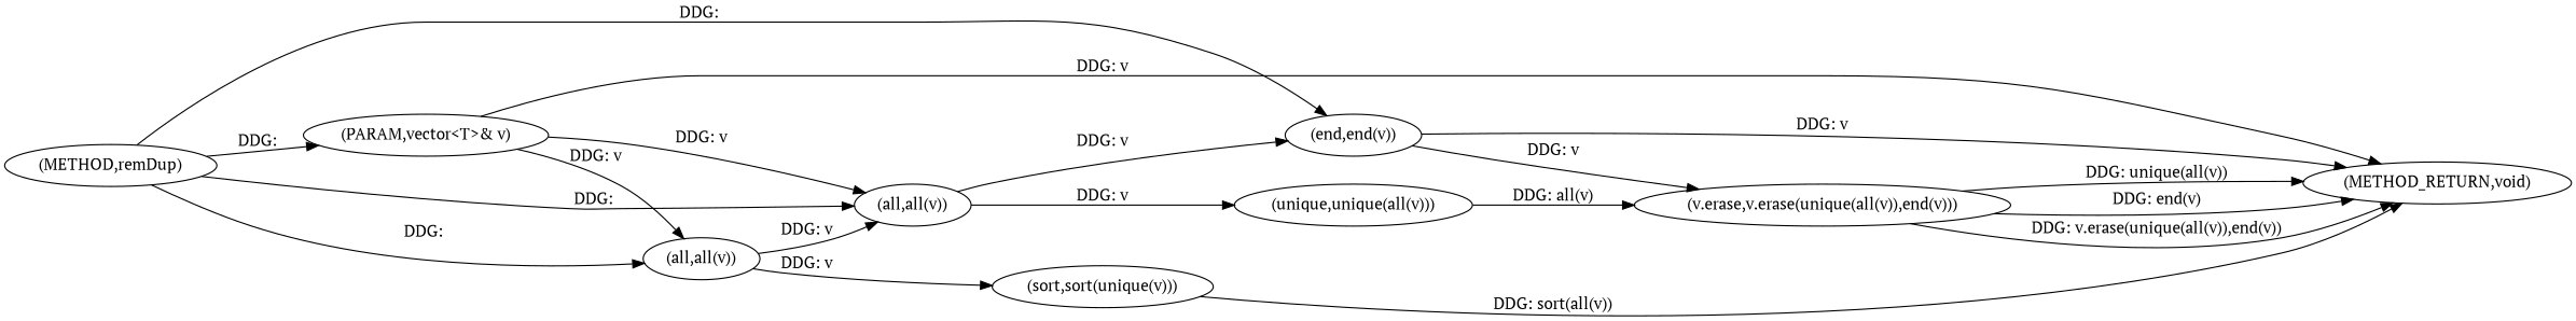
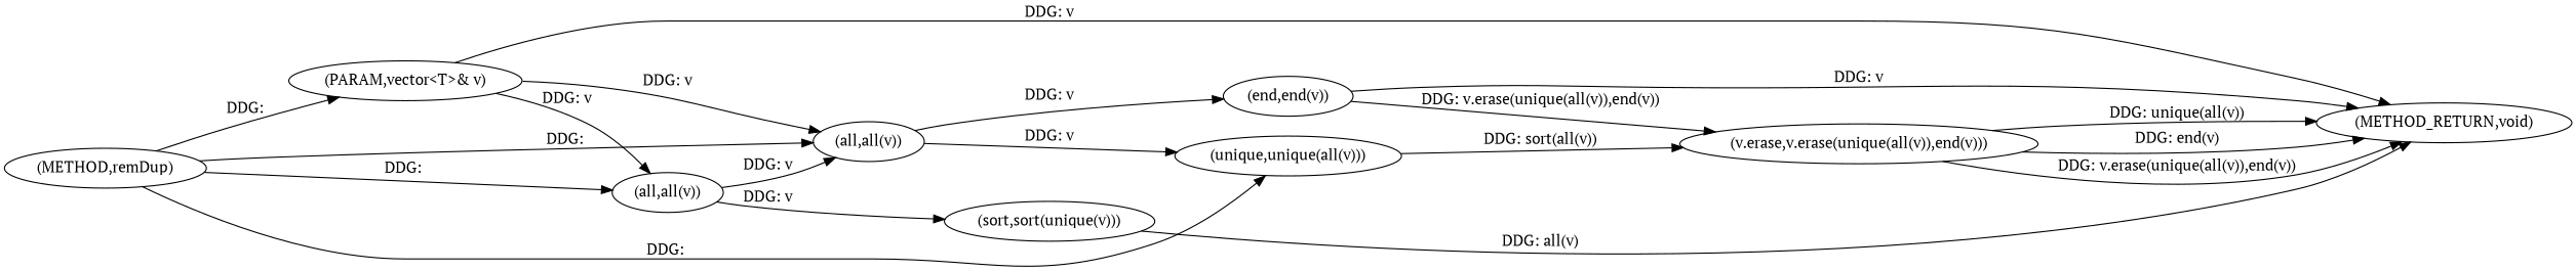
  digraph {
    fontname="PT Serif"
    rankdir=LR
    node [fontname="PT Serif"]
    edge [fontname="PT Serif"]
    n1 [label="(METHOD,remDup)"]
    n2 [label="(PARAM,vector<T>& v)"]
    n3 [label="(all,all(v))"]
    n4 [label="(end,end(v))"]
    n5 [label="(all,all(v))"]
    n6 [label="(METHOD_RETURN,void)"]
    n7 [label="(sort,sort(unique(v)))"]
    n8 [label="(v.erase,v.erase(unique(all(v)),end(v)))"]
    n9 [label="(unique,unique(all(v)))"]
    n1 -> n2 [label="DDG: "]
    n1 -> n3 [label="DDG: "]
-   n1 -> n4 [label="DDG: "]
+   n1 -> n9 [label="DDG: "]
    n1 -> n5 [label="DDG: "]
    n2 -> n3 [label="DDG: v"]
    n2 -> n5 [label="DDG: v"]
    n2 -> n6 [label="DDG: v"]
    n3 -> n5 [label="DDG: v"]
    n3 -> n7 [label="DDG: v"]
    n4 -> n6 [label="DDG: v"]
-   n4 -> n8 [label="DDG: v"]
+   n4 -> n8 [label="DDG: v.erase(unique(all(v)),end(v))"]
    n5 -> n4 [label="DDG: v"]
    n5 -> n9 [label="DDG: v"]
-   n7 -> n6 [label="DDG: sort(all(v))"]
+   n7 -> n6 [label="DDG: all(v)"]
    n8 -> n6 [label="DDG: unique(all(v))"]
    n8 -> n6 [label="DDG: end(v)"]
    n8 -> n6 [label="DDG: v.erase(unique(all(v)),end(v))"]
-   n9 -> n8 [label="DDG: all(v)"]
+   n9 -> n8 [label="DDG: sort(all(v))"]
  }
